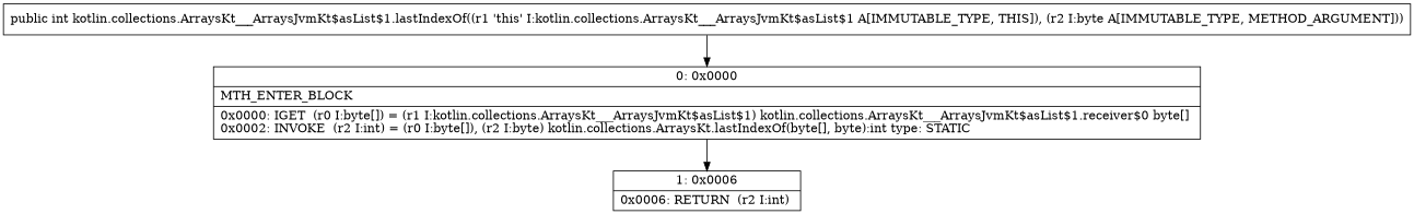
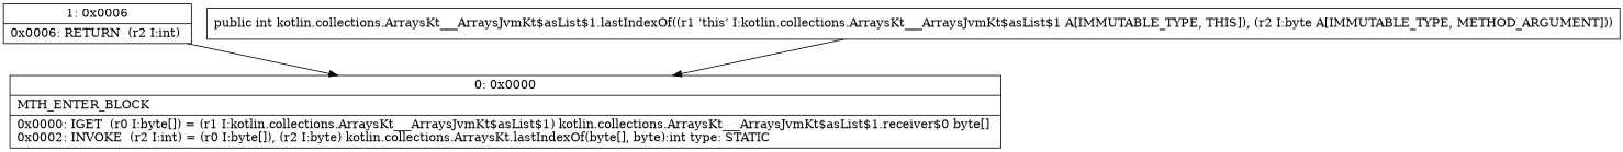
  digraph {
    node [shape=record]
    n1 [label="{0\:\ 0x0000|MTH_ENTER_BLOCK\l|0x0000: IGET  (r0 I:byte[]) = (r1 I:kotlin.collections.ArraysKt___ArraysJvmKt$asList$1) kotlin.collections.ArraysKt___ArraysJvmKt$asList$1.receiver$0 byte[] \l0x0002: INVOKE  (r2 I:int) = (r0 I:byte[]), (r2 I:byte) kotlin.collections.ArraysKt.lastIndexOf(byte[], byte):int type: STATIC \l}"]
    n2 [label="{1\:\ 0x0006|0x0006: RETURN  (r2 I:int) \l}"]
    n3 [label="{public int kotlin.collections.ArraysKt___ArraysJvmKt$asList$1.lastIndexOf((r1 'this' I:kotlin.collections.ArraysKt___ArraysJvmKt$asList$1 A[IMMUTABLE_TYPE, THIS]), (r2 I:byte A[IMMUTABLE_TYPE, METHOD_ARGUMENT])) }"]
-   n1 -> n2
+   n2 -> n1
    n3 -> n1
  }
